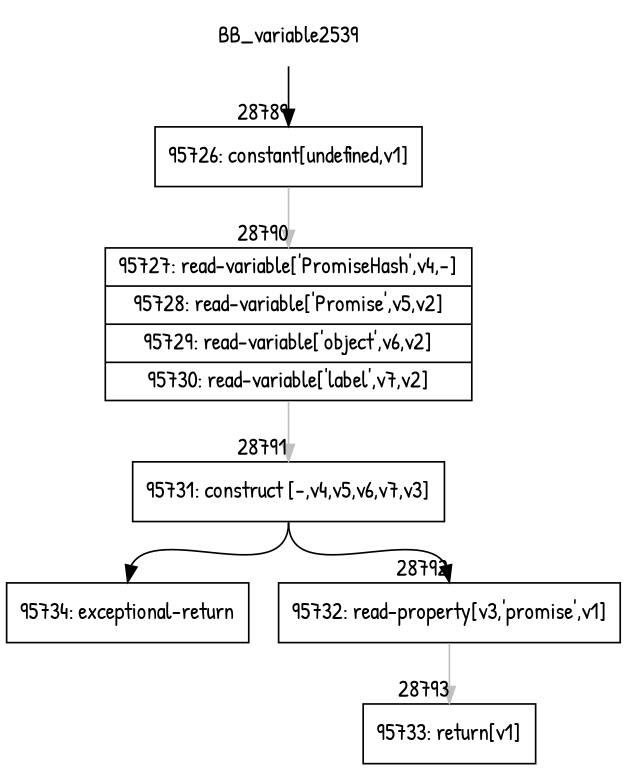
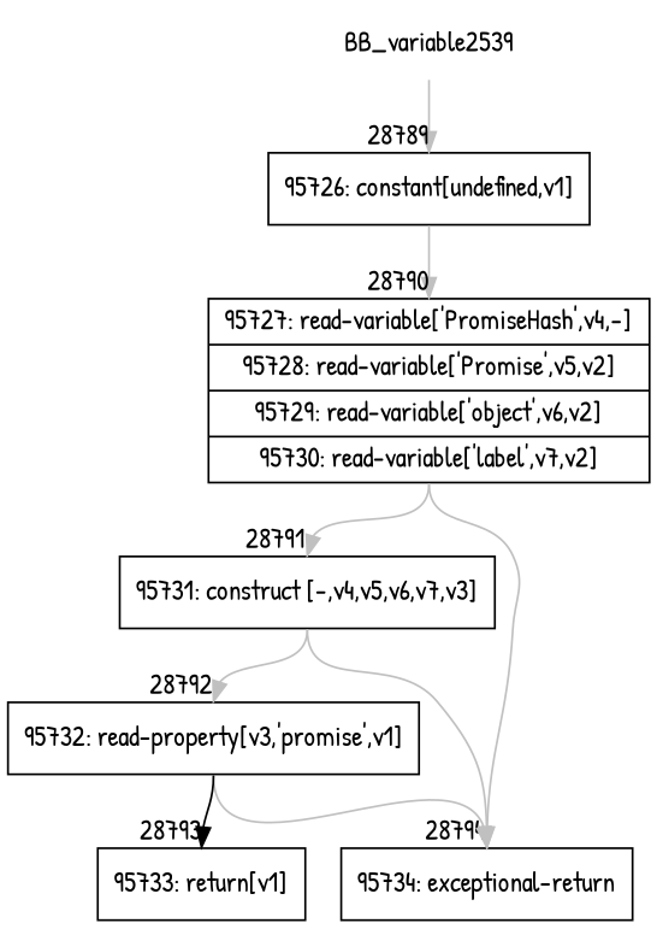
  digraph {
    fontname="Patrick Hand"
    rankdir=TD
    node [fontname="Patrick Hand" shape=record]
    edge [fontname="Patrick Hand" headport=n tailport=s color=gray]
    n1 [label=BB_variable2539 shape=none]
    n2 [label="{95726: constant[undefined,v1]}"]
    n3 [label="{95727: read-variable['PromiseHash',v4,-]|95728: read-variable['Promise',v5,v2]|95729: read-variable['object',v6,v2]|95730: read-variable['label',v7,v2]}"]
    n4 [label="{95731: construct [-,v4,v5,v6,v7,v3]}"]
    n5 [label="{95734: exceptional-return}"]
    n6 [label="{95732: read-property[v3,'promise',v1]}"]
    n7 [label="{95733: return[v1]}"]
-   n1 -> n2 [headlabel="    28789" color=""]
+   n1 -> n2 [headlabel="    28789"]
    n2 -> n3 [headlabel="      28790"]
    n3 -> n4 [headlabel="      28791"]
-   n4 -> n5 [color=black]
-   n4 -> n6 [headlabel="      28792" color=""]
-   n6 -> n7 [headlabel="      28793"]
+   n3 -> n5 [headlabel="      28794"]
+   n4 -> n5
+   n4 -> n6 [headlabel="      28792"]
+   n6 -> n5
+   n6 -> n7 [headlabel="      28793" color=""]
  }
